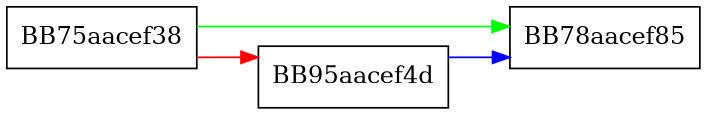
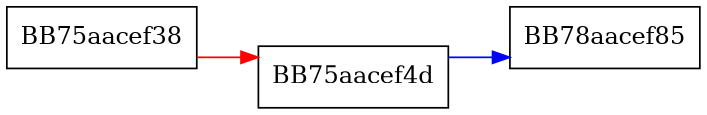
  digraph {
    rankdir=LR
    splines=ortho
    node [shape=box]
    n1 [label=BB78aacef85]
    BB75aacef38
-   BB75aacef4d [label=BB95aacef4d]
-   BB75aacef38 -> n1 [color=green]
+   BB75aacef4d
    BB75aacef38 -> BB75aacef4d [color=red]
    BB75aacef4d -> n1 [color=blue]
  }
